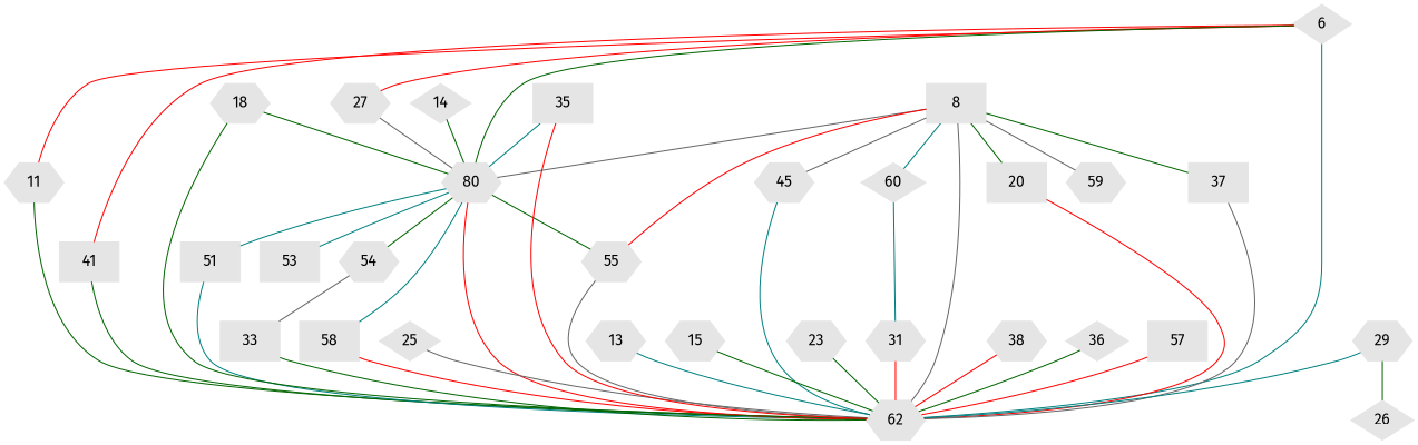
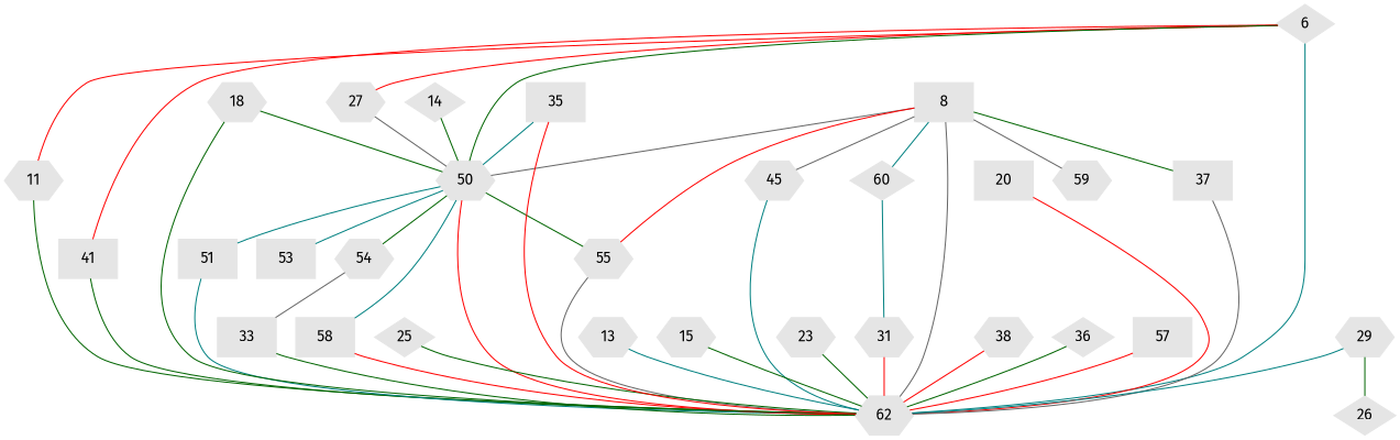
  graph {
    fontname="Fira Sans"
    node [color=gray90 fontname="Fira Sans" shape=hexagon style=filled]
    edge [color=darkgreen fontname="Fira Sans"]
    6 [shape=diamond super="+1"]
    11
    27
    41 [shape=box]
-   50 [super="+36+19+30+39+43" label=80]
+   50 [super="+36+19+30+39+43"]
    62 [super="+49+47+10+61"]
    8 [shape=box super="+4"]
    20 [shape=box]
    37 [shape=box]
    45
    55 [super="+48"]
    59 [super="+28"]
    60 [shape=diamond super="+42"]
    25 [shape=diamond]
    51 [shape=box]
    53 [shape=box]
    54 [super="+16"]
    58 [shape=box super="+40"]
    31
    13
    14 [shape=diamond]
    15
    18
    23
    n25 [label=29 super="+12"]
    26 [shape=diamond]
    33 [shape=box]
    35 [shape=box super="+21"]
    38
    n30 [label=36 shape=diamond]
    57 [shape=box super="+32"]
    6 -- 11 [color=red]
    6 -- 27 [color=red]
    6 -- 41 [color=red]
    6 -- 50 [weight=4]
    6 -- 62 [color=teal weight=10]
    11 -- 62
    27 -- 50 [color=gray40]
    41 -- 62
    50 -- 62 [color=red weight=14]
    50 -- 55
    50 -- 51 [color=teal]
    50 -- 53 [color=teal]
    50 -- 54 [weight=2]
    50 -- 58 [color=teal]
    8 -- 50 [color=gray40 weight=7]
    8 -- 62 [color=gray40 weight=9]
-   8 -- 20
    8 -- 37
    8 -- 45 [color=gray40]
    8 -- 55 [color=red weight=2]
    8 -- 59 [color=gray40 weight=2]
    8 -- 60 [color=teal]
    20 -- 62 [color=red]
    37 -- 62 [color=gray40]
    45 -- 62 [color=teal]
    55 -- 62 [color=gray40]
    60 -- 31 [color=teal]
-   25 -- 62 [color=gray40]
+   25 -- 62
    51 -- 62 [color=teal]
    54 -- 33 [color=gray40]
    58 -- 62 [color=red weight=2]
    31 -- 62 [color=red weight=2]
    13 -- 62 [color=teal weight=2]
    14 -- 50 [weight=2]
    15 -- 62 [weight=2]
    18 -- 50
    18 -- 62
    23 -- 62 [weight=2]
    n25 -- 62 [color=teal weight=4]
    n25 -- 26 [weight=2]
    33 -- 62
    35 -- 50 [color=teal weight=2]
    35 -- 62 [color=red weight=2]
    38 -- 62 [color=red weight=2]
    n30 -- 62 [weight=2]
    57 -- 62 [color=red weight=3]
  }
